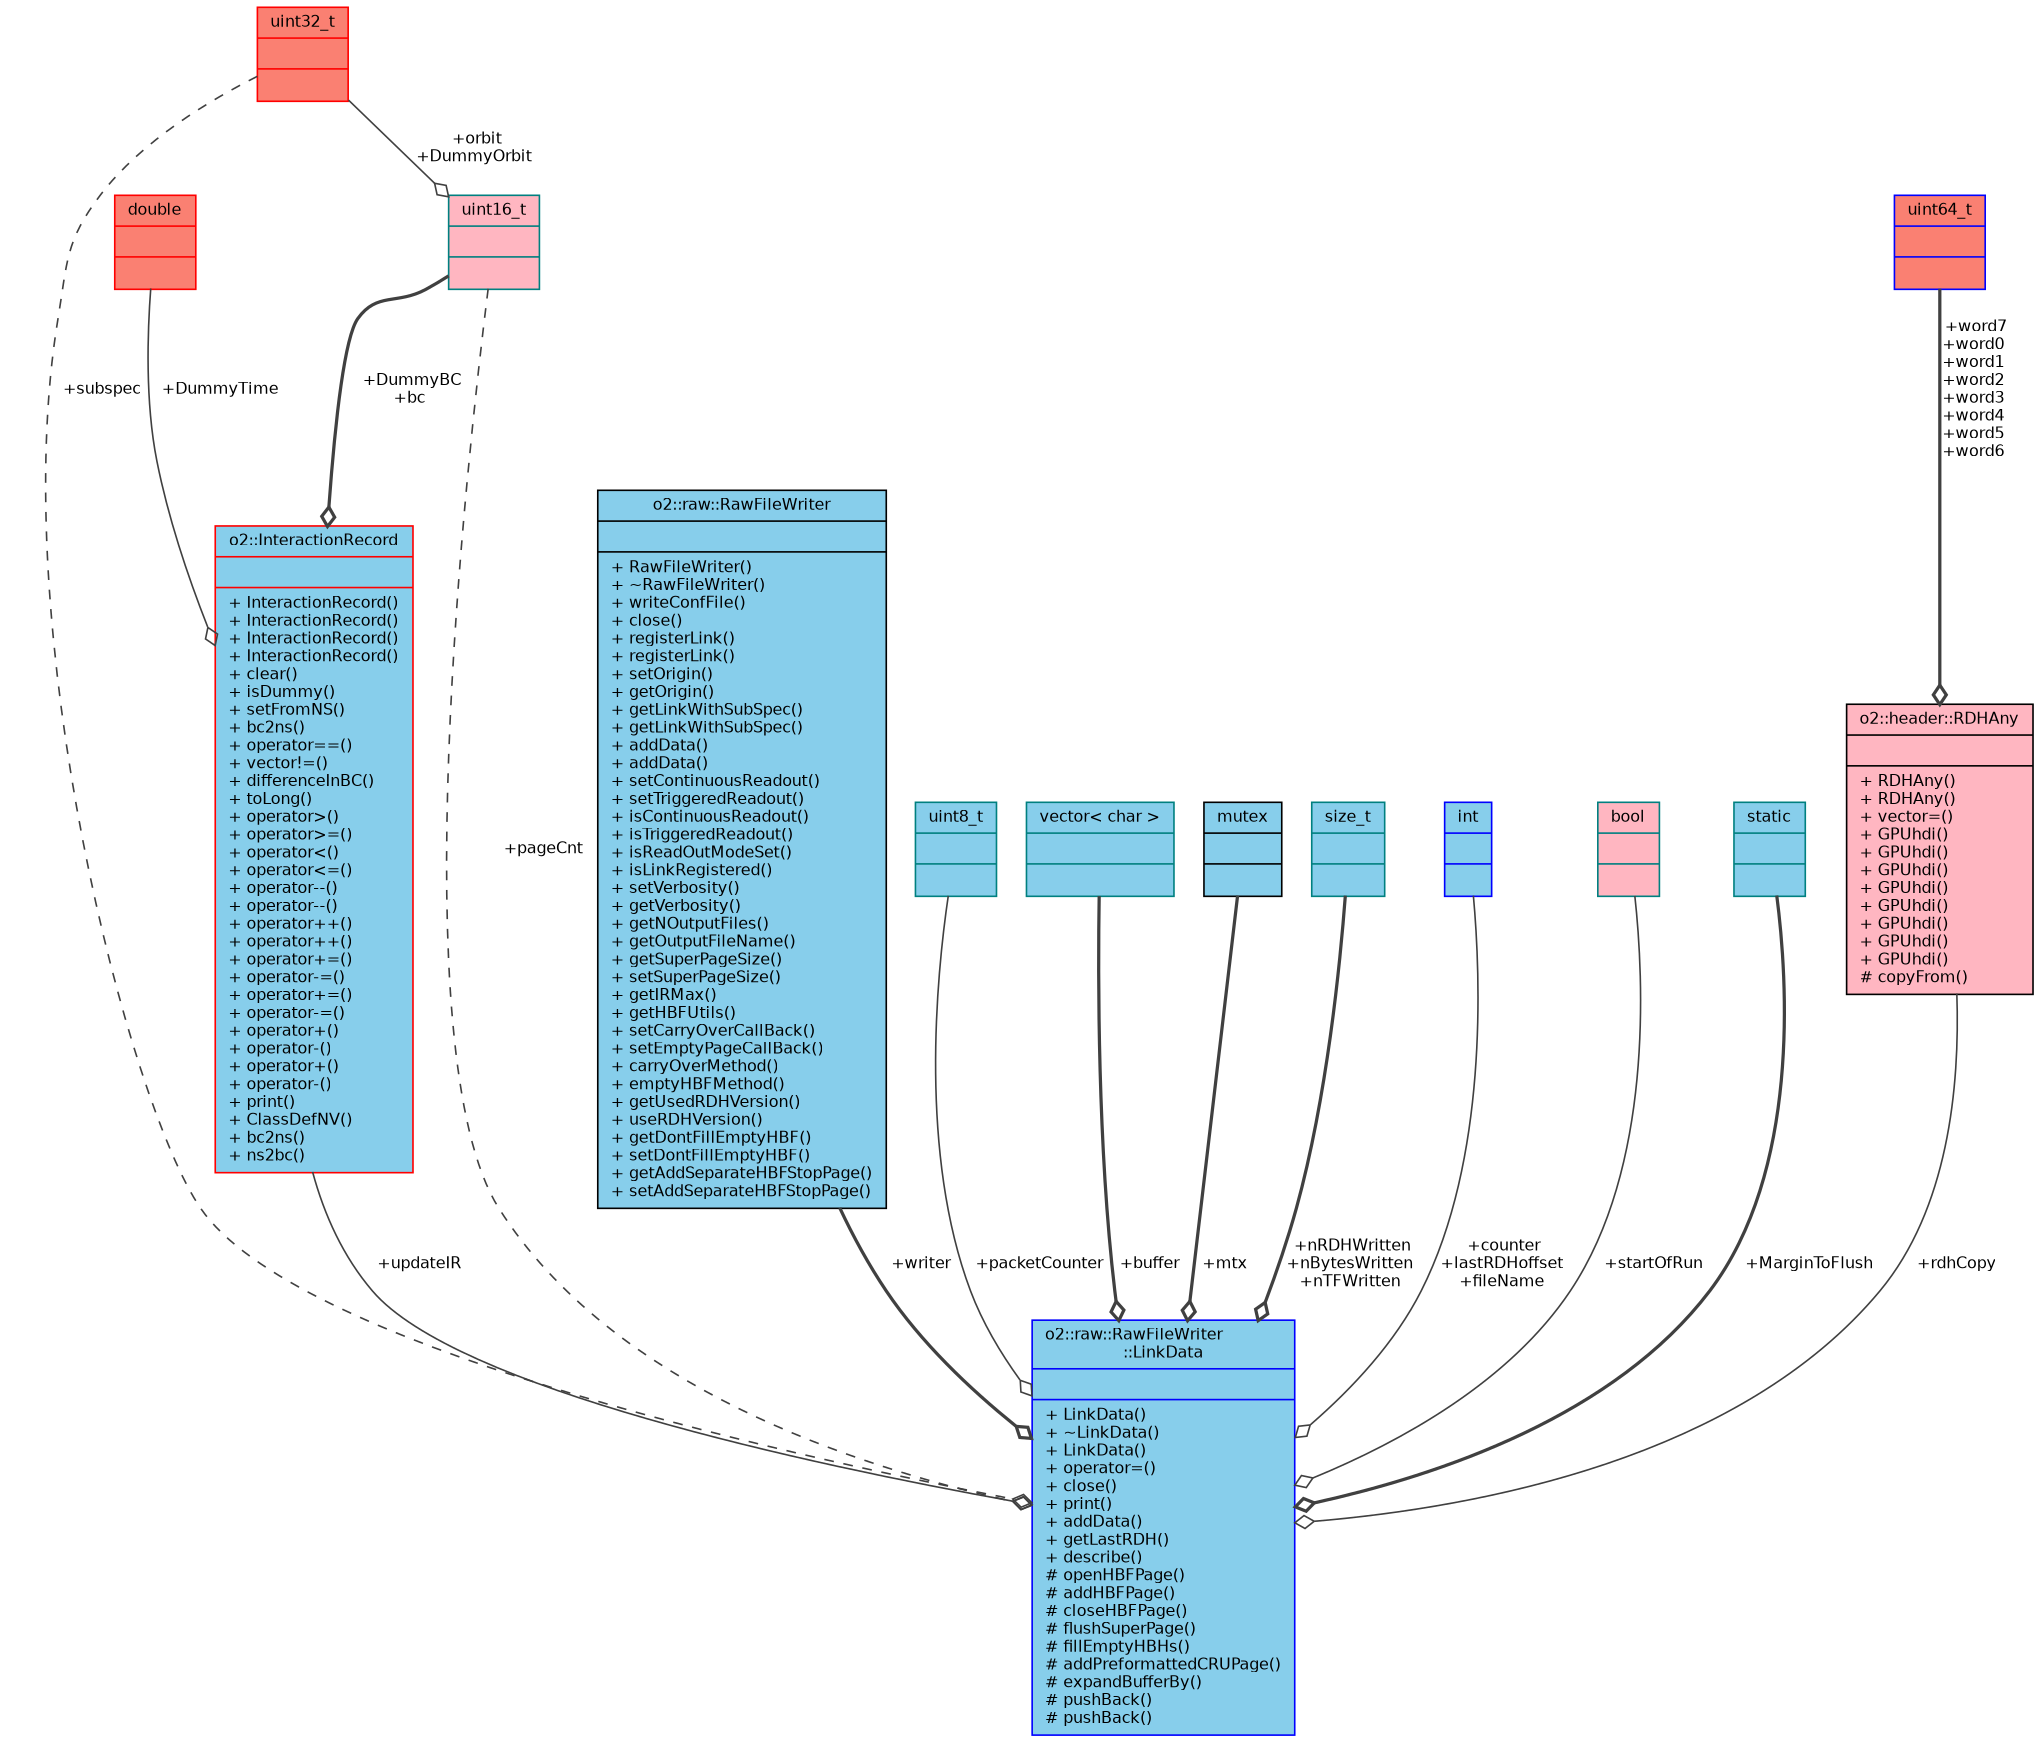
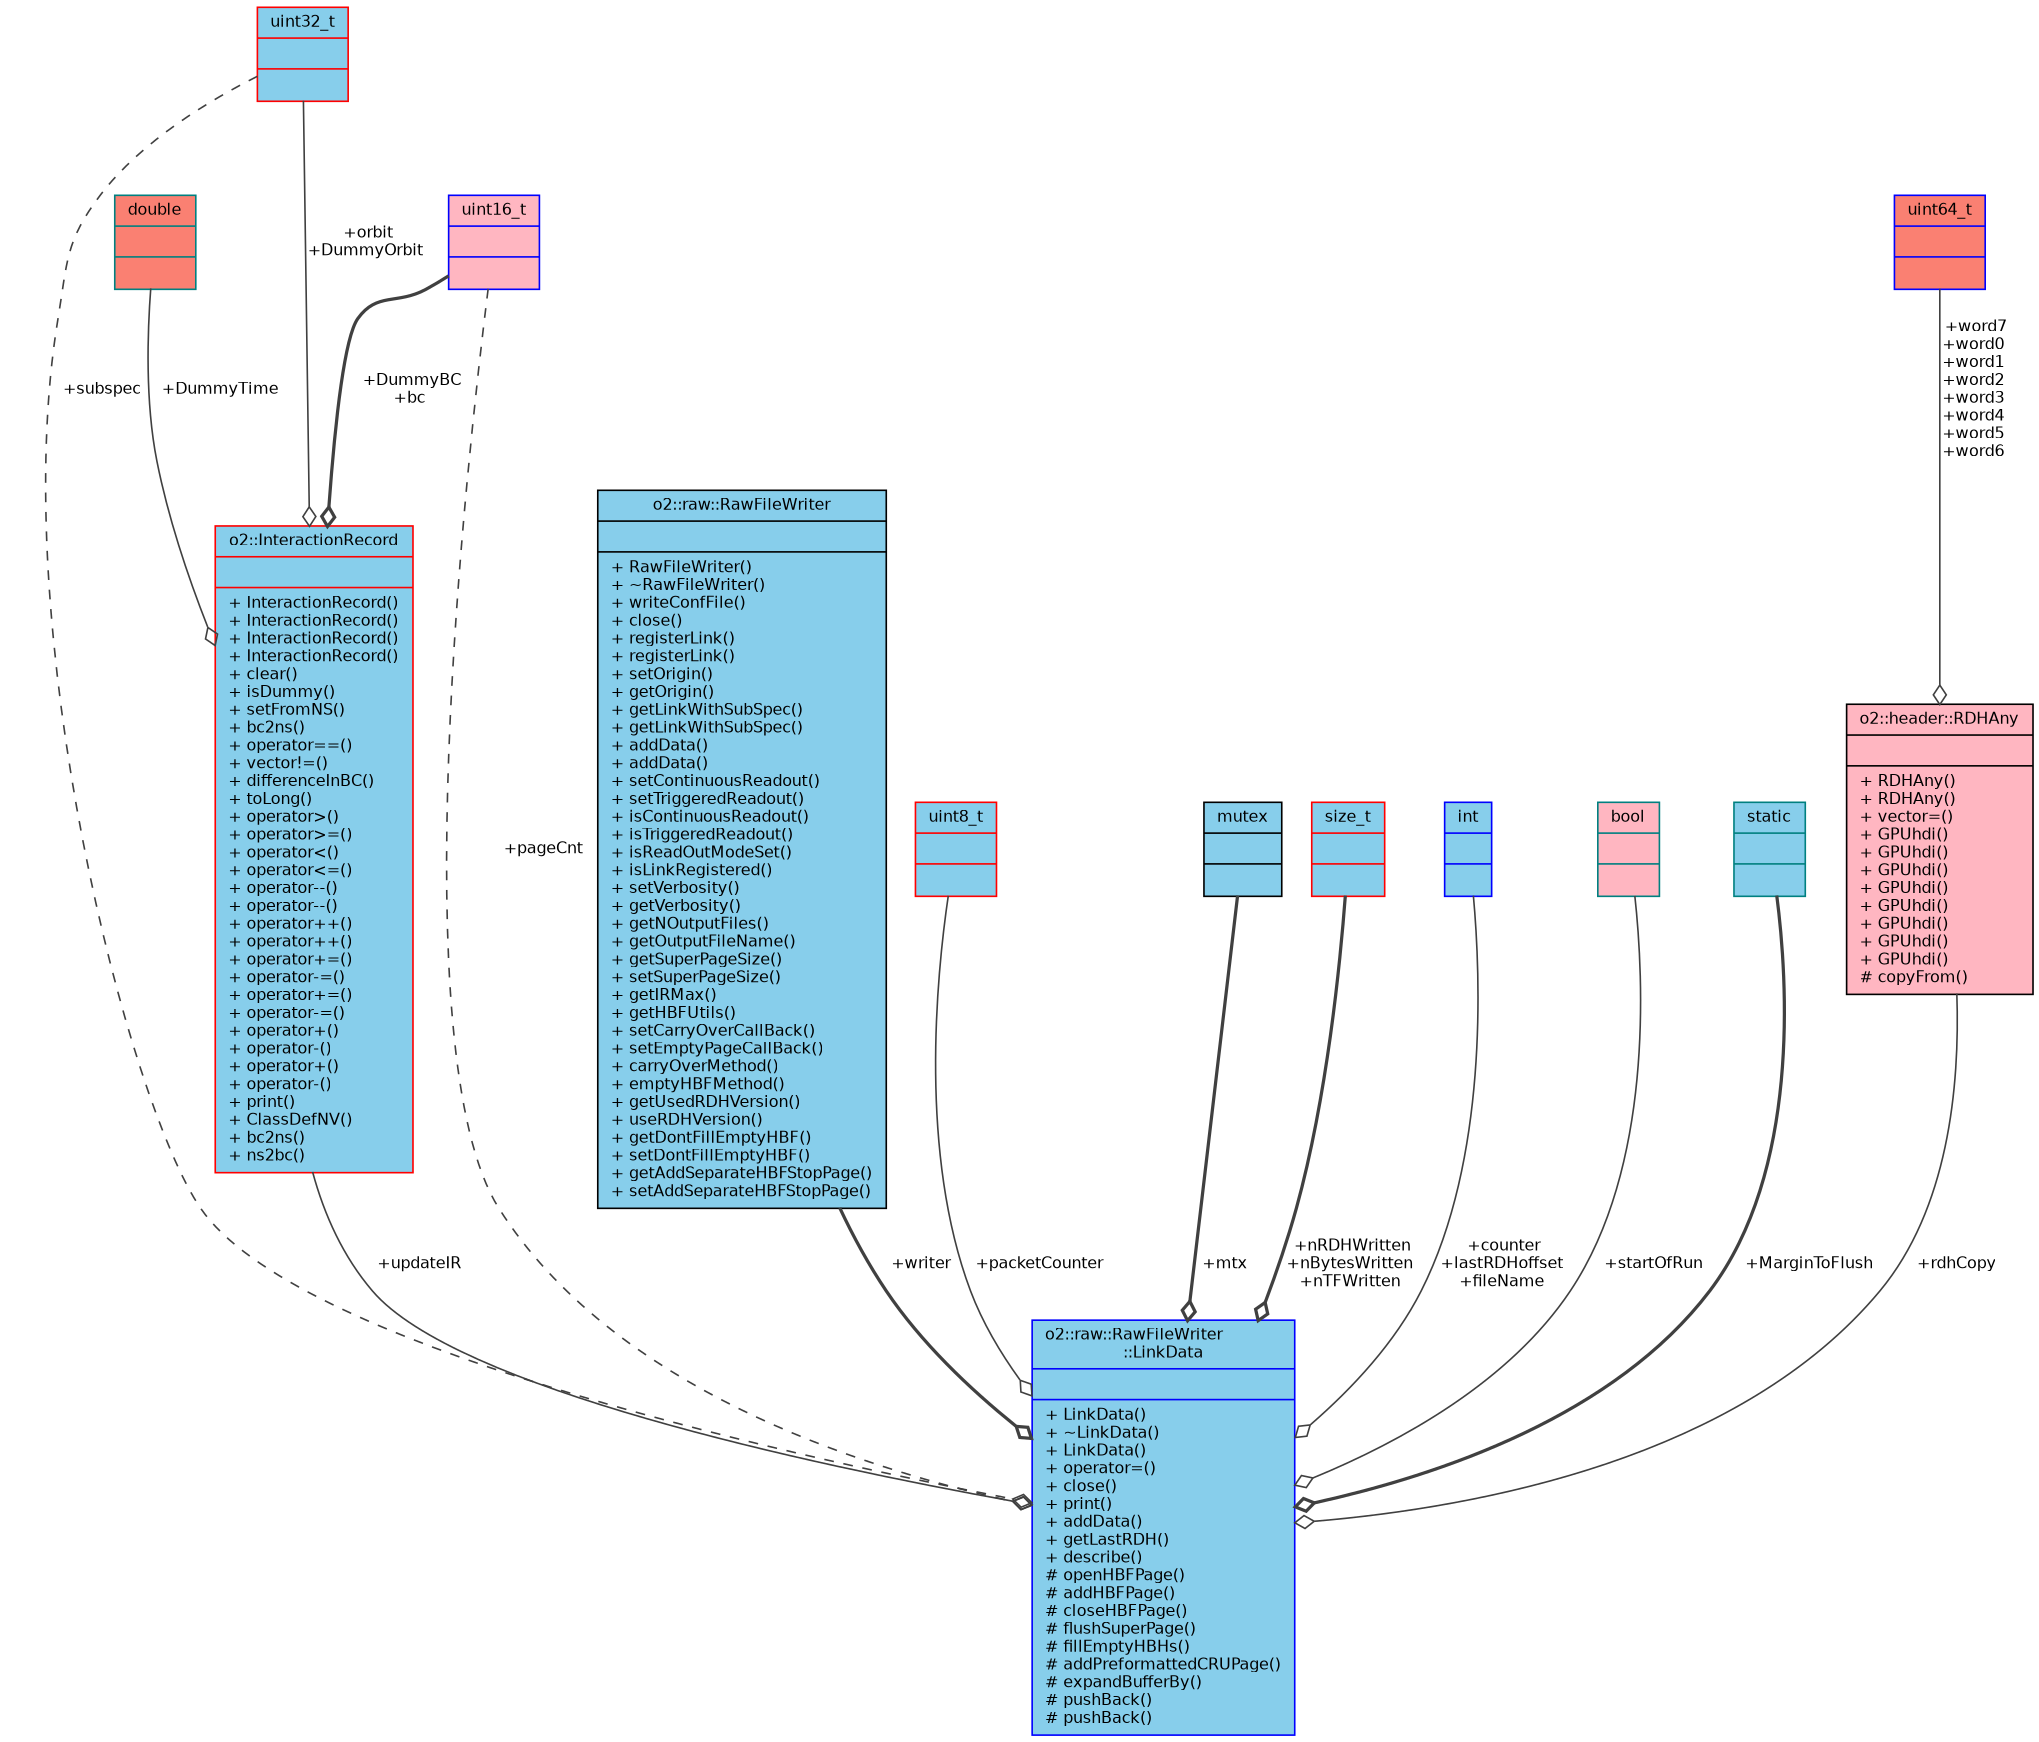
  digraph {
    node [color=teal fillcolor=skyblue fontname=Helvetica fontsize=10 shape=record style=filled]
    edge [arrowhead=odiamond color=grey25 fontname=Helvetica fontsize=10 labelfontname=Helvetica labelfontsize=10 style=solid]
    n1 [color=blue fontcolor=black height=0.2 label="{o2::raw::RawFileWriter\l::LinkData\n||+ LinkData()\l+ ~LinkData()\l+ LinkData()\l+ operator=()\l+ close()\l+ print()\l+ addData()\l+ getLastRDH()\l+ describe()\l# openHBFPage()\l# addHBFPage()\l# closeHBFPage()\l# flushSuperPage()\l# fillEmptyHBHs()\l# addPreformattedCRUPage()\l# expandBufferBy()\l# pushBack()\l# pushBack()\l}" width=0.4]
    n2 [color=red height=0.2 label="{o2::InteractionRecord\n||+ InteractionRecord()\l+ InteractionRecord()\l+ InteractionRecord()\l+ InteractionRecord()\l+ clear()\l+ isDummy()\l+ setFromNS()\l+ bc2ns()\l+ operator==()\l+ vector!=()\l+ differenceInBC()\l+ toLong()\l+ operator\>()\l+ operator\>=()\l+ operator\<()\l+ operator\<=()\l+ operator--()\l+ operator--()\l+ operator++()\l+ operator++()\l+ operator+=()\l+ operator-=()\l+ operator+=()\l+ operator-=()\l+ operator+()\l+ operator-()\l+ operator+()\l+ operator-()\l+ print()\l+ ClassDefNV()\l+ bc2ns()\l+ ns2bc()\l}" width=0.4]
-   n3 [color=red fillcolor=salmon height=0.2 label="{double\n||}" width=0.4]
-   n4 [fillcolor=lightpink height=0.2 label="{uint16_t\n||}" width=0.4]
-   n5 [color=red fillcolor=salmon height=0.2 label="{uint32_t\n||}" width=0.4]
+   n3 [fillcolor=salmon height=0.2 label="{double\n||}" width=0.4]
+   n4 [color=blue fillcolor=lightpink height=0.2 label="{uint16_t\n||}" width=0.4]
+   n5 [color=red height=0.2 label="{uint32_t\n||}" width=0.4]
    n6 [color=black height=0.2 label="{o2::raw::RawFileWriter\n||+ RawFileWriter()\l+ ~RawFileWriter()\l+ writeConfFile()\l+ close()\l+ registerLink()\l+ registerLink()\l+ setOrigin()\l+ getOrigin()\l+ getLinkWithSubSpec()\l+ getLinkWithSubSpec()\l+ addData()\l+ addData()\l+ setContinuousReadout()\l+ setTriggeredReadout()\l+ isContinuousReadout()\l+ isTriggeredReadout()\l+ isReadOutModeSet()\l+ isLinkRegistered()\l+ setVerbosity()\l+ getVerbosity()\l+ getNOutputFiles()\l+ getOutputFileName()\l+ getSuperPageSize()\l+ setSuperPageSize()\l+ getIRMax()\l+ getHBFUtils()\l+ setCarryOverCallBack()\l+ setEmptyPageCallBack()\l+ carryOverMethod()\l+ emptyHBFMethod()\l+ getUsedRDHVersion()\l+ useRDHVersion()\l+ getDontFillEmptyHBF()\l+ setDontFillEmptyHBF()\l+ getAddSeparateHBFStopPage()\l+ setAddSeparateHBFStopPage()\l}" width=0.4]
-   n7 [height=0.2 label="{uint8_t\n||}" width=0.4]
-   n8 [height=0.2 label="{vector\< char \>\n||}" width=0.4]
+   n7 [color=red height=0.2 label="{uint8_t\n||}" width=0.4]
    n9 [color=black height=0.2 label="{mutex\n||}" width=0.4]
-   n10 [height=0.2 label="{size_t\n||}" width=0.4]
+   n10 [color=red height=0.2 label="{size_t\n||}" width=0.4]
    n11 [color=blue height=0.2 label="{int\n||}" width=0.4]
    n12 [fillcolor=lightpink height=0.2 label="{bool\n||}" width=0.4]
    n13 [height=0.2 label="{static\n||}" width=0.4]
    n14 [color=black fillcolor=lightpink height=0.2 label="{o2::header::RDHAny\n||+ RDHAny()\l+ RDHAny()\l+ vector=()\l+ GPUhdi()\l+ GPUhdi()\l+ GPUhdi()\l+ GPUhdi()\l+ GPUhdi()\l+ GPUhdi()\l+ GPUhdi()\l+ GPUhdi()\l# copyFrom()\l}" width=0.4]
    n15 [color=blue fillcolor=salmon height=0.2 label="{uint64_t\n||}" width=0.4]
    n2 -> n1 [label=" +updateIR"]
    n3 -> n2 [label=" +DummyTime"]
    n4 -> n1 [label=" +pageCnt" style=dashed]
    n4 -> n2 [label=" +DummyBC\n+bc" style=bold]
    n5 -> n1 [label=" +subspec" style=dashed]
-   n5 -> n4 [label=" +orbit\n+DummyOrbit"]
+   n5 -> n2 [label=" +orbit\n+DummyOrbit"]
    n6 -> n1 [label=" +writer" style=bold]
    n7 -> n1 [label=" +packetCounter"]
-   n8 -> n1 [label=" +buffer" style=bold]
    n9 -> n1 [label=" +mtx" style=bold]
    n10 -> n1 [label=" +nRDHWritten\n+nBytesWritten\n+nTFWritten" style=bold]
    n11 -> n1 [label=" +counter\n+lastRDHoffset\n+fileName"]
    n12 -> n1 [label=" +startOfRun"]
    n13 -> n1 [label=" +MarginToFlush" style=bold]
    n14 -> n1 [label=" +rdhCopy"]
-   n15 -> n14 [label=" +word7\n+word0\n+word1\n+word2\n+word3\n+word4\n+word5\n+word6" style=bold]
+   n15 -> n14 [label=" +word7\n+word0\n+word1\n+word2\n+word3\n+word4\n+word5\n+word6"]
  }
